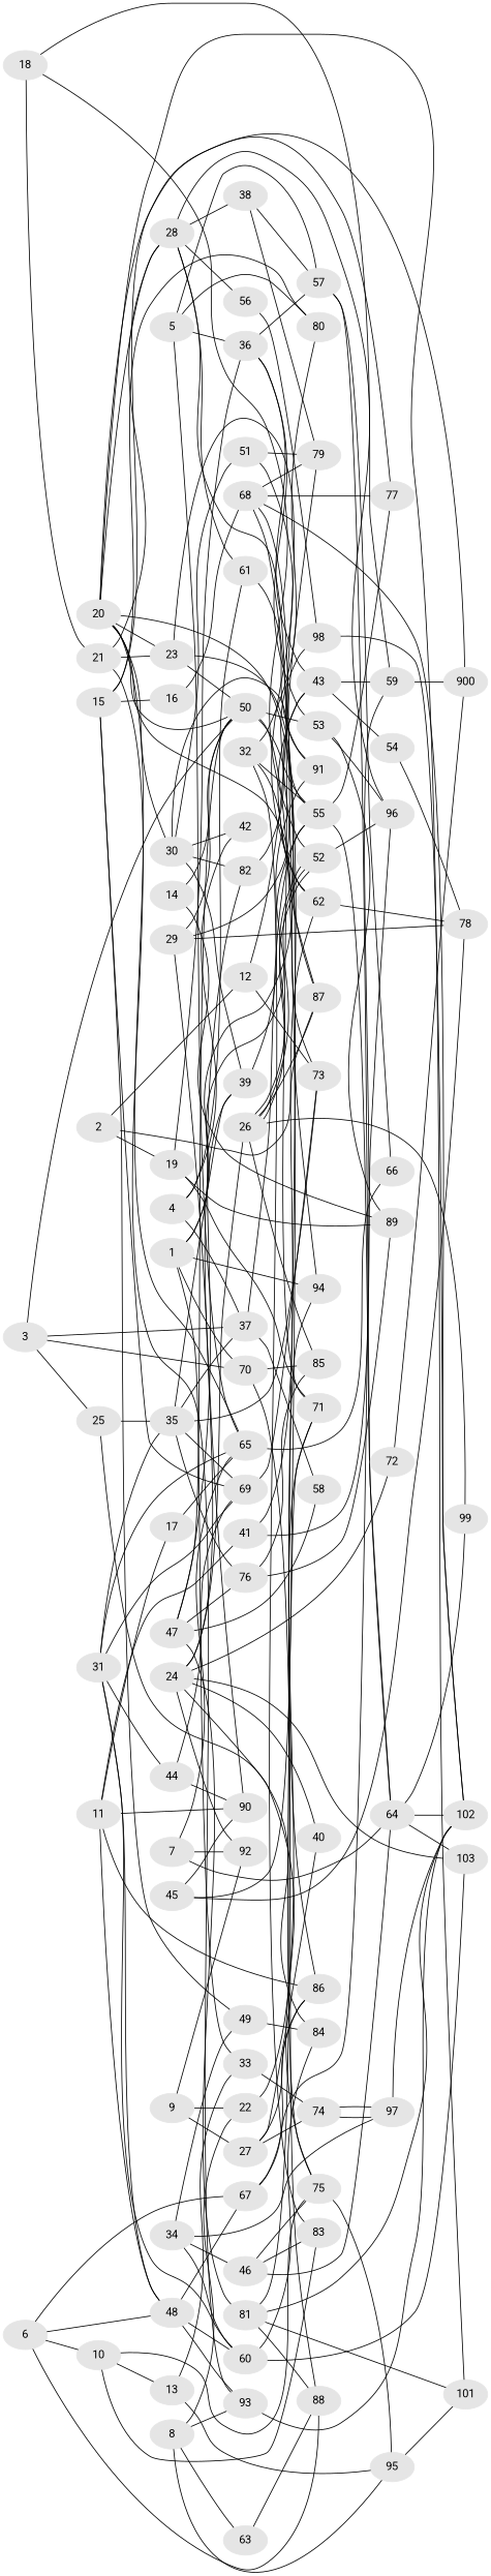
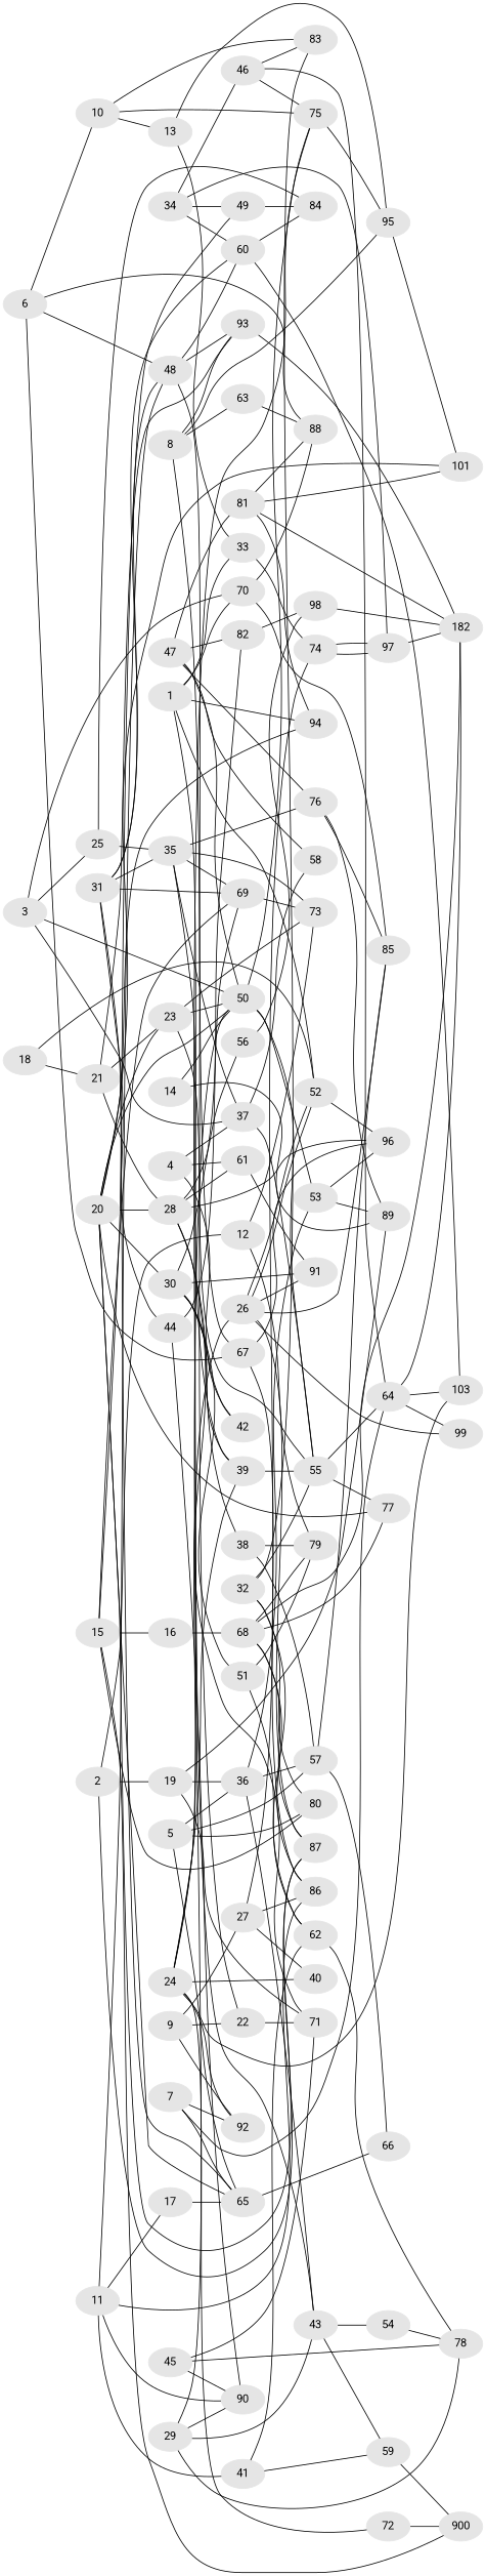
  graph {
    fontname=Roboto
    rankdir=LR
    node [color=gray90 fontname=Roboto style=filled]
    edge [fontname=Roboto]
    1
    33
    43
    52
    70
    94
    74
    59
    54
    96
    88
    85
    2
    12
    19
    87
    73
    79
    36
    89
    71
    3
    25
    37
    50
    35
    84
    55
    58
    75
    53
    4
    42
    61
    91
    5
    57
    65
    80
    66
    6
    10
    48
    67
    13
    83
    93
    60
    86
    7
    64
    92
    103
    99
-   102
+   102 [label=182]
    8
    22
    63
    95
    101
    9
    27
    40
    11
    17
    41
    90
    62
    14
    15
    16
    49
    69
    n74 [label=900]
    68
    77
    18
    21
    23
    28
    20
    30
    38
    56
    39
    51
    82
    24
    26
    72
    76
    97
    98
    29
    78
    31
    44
    32
    34
    46
    45
    47
    81
    1 -- 33
    1 -- 43
    1 -- 52
    1 -- 70
    1 -- 94
    33 -- 74
    43 -- 59
    43 -- 54
    52 -- 96
    70 -- 88
    70 -- 85
    74 -- 97
    74 -- 97
    59 -- n74
    54 -- 78
    2 -- 12
    2 -- 19
    2 -- 87
    12 -- 73
    12 -- 79
    19 -- 36
    19 -- 89
    19 -- 71
    36 -- 43
    36 -- 53
    36 -- 57
    3 -- 70
    3 -- 25
    3 -- 37
    3 -- 50
    25 -- 35
    25 -- 84
    37 -- 55
    37 -- 58
    50 -- 55
    50 -- 75
    50 -- 53
    35 -- 73
    35 -- 37
    35 -- 69
    35 -- 39
    35 -- 76
    55 -- 64
    55 -- 77
    75 -- 95
    53 -- 96
    53 -- 89
    4 -- 37
    4 -- 42
    4 -- 61
    61 -- 91
    5 -- 36
    5 -- 57
    5 -- 65
    5 -- 80
-   57 -- 64
+   57 -- 85
    57 -- 66
    65 -- 66
    6 -- 88
    6 -- 10
    6 -- 48
    6 -- 67
    10 -- 75
    10 -- 13
    10 -- 83
    48 -- 67
    48 -- 93
    48 -- 60
    67 -- 96
    67 -- 86
    13 -- 33
    13 -- 95
    93 -- 102
    60 -- 84
    60 -- 103
    7 -- 65
    7 -- 64
    7 -- 92
    64 -- 103
    64 -- 99
    64 -- 102
    8 -- 93
    8 -- 22
    8 -- 63
    8 -- 95
    22 -- 71
    63 -- 88
    95 -- 101
    9 -- 92
    9 -- 22
    9 -- 27
    27 -- 74
    27 -- 86
    27 -- 40
    11 -- 48
    11 -- 86
    11 -- 17
    11 -- 41
    11 -- 90
    17 -- 65
    41 -- 59
    41 -- 62
    62 -- 78
    14 -- 89
    14 -- 50
    15 -- 80
    15 -- 16
    15 -- 49
    15 -- 69
    15 -- n74
    16 -- 68
    49 -- 84
    69 -- 73
    68 -- 87
    68 -- 79
    68 -- 86
    68 -- 102
    68 -- 77
    18 -- 52
-   18 -- 59
    18 -- 21
    21 -- 93
    21 -- 23
    21 -- 28
    23 -- 73
    23 -- 50
    23 -- 55
    28 -- 96
    28 -- 71
    28 -- 61
    28 -- 38
    28 -- 56
    20 -- 94
    20 -- 87
    20 -- 50
    20 -- 65
    20 -- 101
    20 -- 77
    20 -- 23
    20 -- 28
    20 -- 30
    30 -- 42
    30 -- 91
    30 -- 39
    30 -- 51
    30 -- 82
    38 -- 79
    38 -- 57
    56 -- 98
    39 -- 55
    51 -- 79
    51 -- 62
    82 -- 98
    24 -- 75
    24 -- 92
    24 -- 103
    24 -- 40
    24 -- 39
    24 -- 26
    24 -- 72
    26 -- 52
    26 -- 52
    26 -- 85
    26 -- 87
    26 -- 91
    26 -- 99
    72 -- n74
    76 -- 85
    76 -- 89
    97 -- 102
    98 -- 102
    29 -- 43
    29 -- 50
    29 -- 90
    29 -- 78
    31 -- 35
    31 -- 65
    31 -- 48
    31 -- 60
    31 -- 69
    31 -- 44
    44 -- 90
    44 -- 69
    32 -- 55
    32 -- 80
    32 -- 83
    32 -- 62
    34 -- 60
    34 -- 49
    34 -- 97
    34 -- 46
    46 -- 75
    46 -- 83
    46 -- 64
    45 -- 71
    45 -- 90
    45 -- 78
    47 -- 50
    47 -- 58
    47 -- 82
    47 -- 76
    47 -- 81
    81 -- 94
    81 -- 88
    81 -- 102
    81 -- 101
  }
